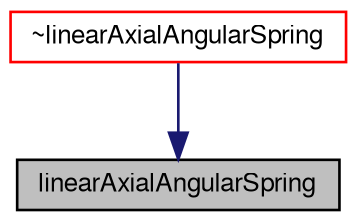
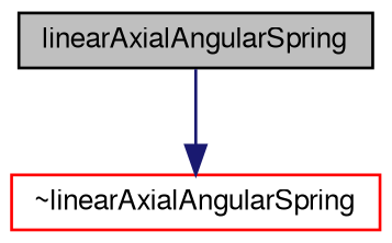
  digraph {
    rankdir=TB
    node [fontname=FreeSans fontsize=10 shape=record]
    n1 [color=black fillcolor=grey75 fontcolor=black height=0.2 label=linearAxialAngularSpring style=filled width=0.4]
    n2 [color=red height=0.2 label="~linearAxialAngularSpring" width=0.4]
-   n2 -> n1 [color=midnightblue fontname=FreeSans fontsize=10 labelfontname=FreeSans labelfontsize=10 style=solid]
+   n1 -> n2 [color=midnightblue fontname=FreeSans fontsize=10 labelfontname=FreeSans labelfontsize=10 style=solid]
  }
